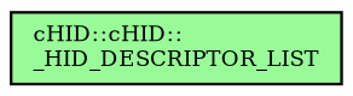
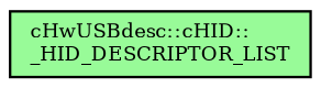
  digraph {
    rankdir=LR
    fontname="DejaVu Serif"
-   n1 [color=black fillcolor=palegreen fontname="DejaVu Serif" fontsize=8 height=0.2 label="cHID::cHID::\l_HID_DESCRIPTOR_LIST" shape=record style=filled width=0.4]
+   n1 [color=black fillcolor=palegreen fontname="DejaVu Serif" fontsize=8 height=0.2 label="cHwUSBdesc::cHID::\l_HID_DESCRIPTOR_LIST" shape=record style=filled width=0.4]
  }
